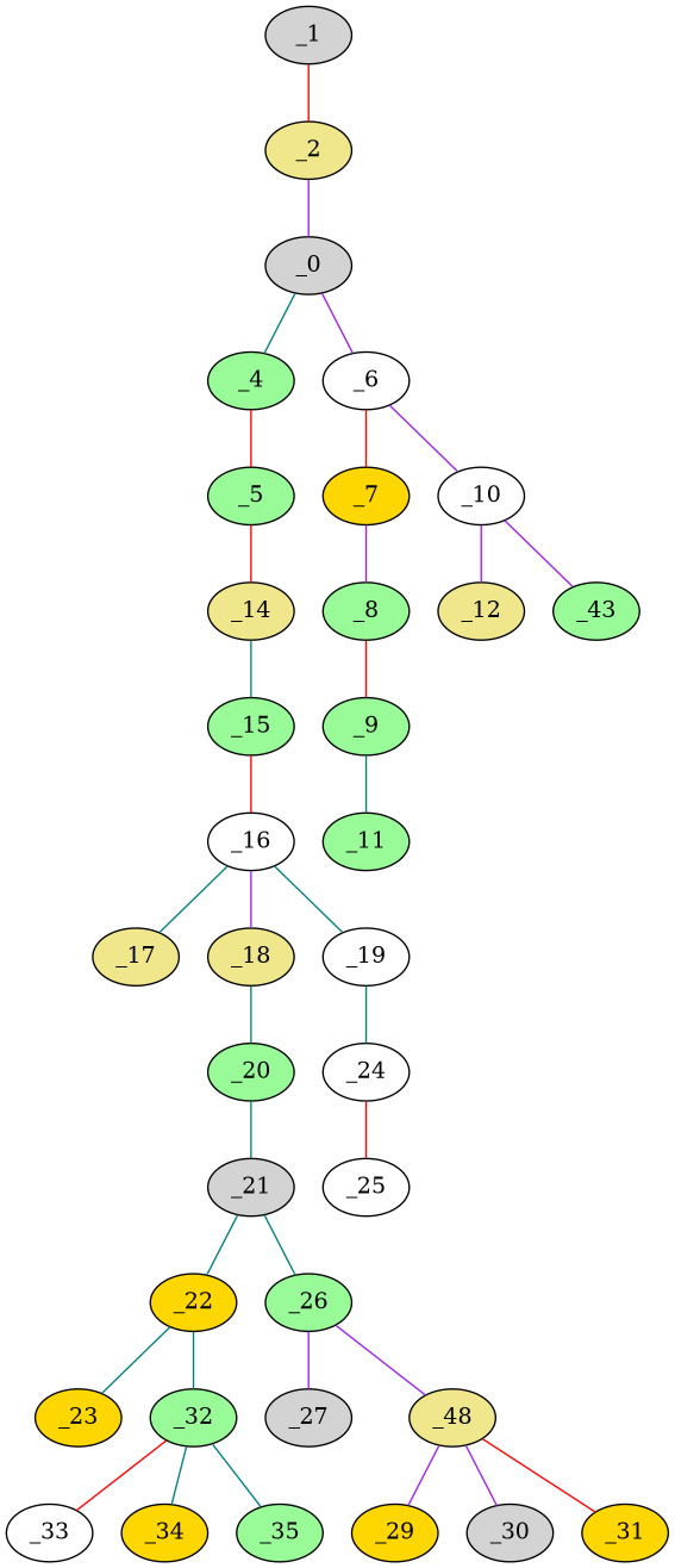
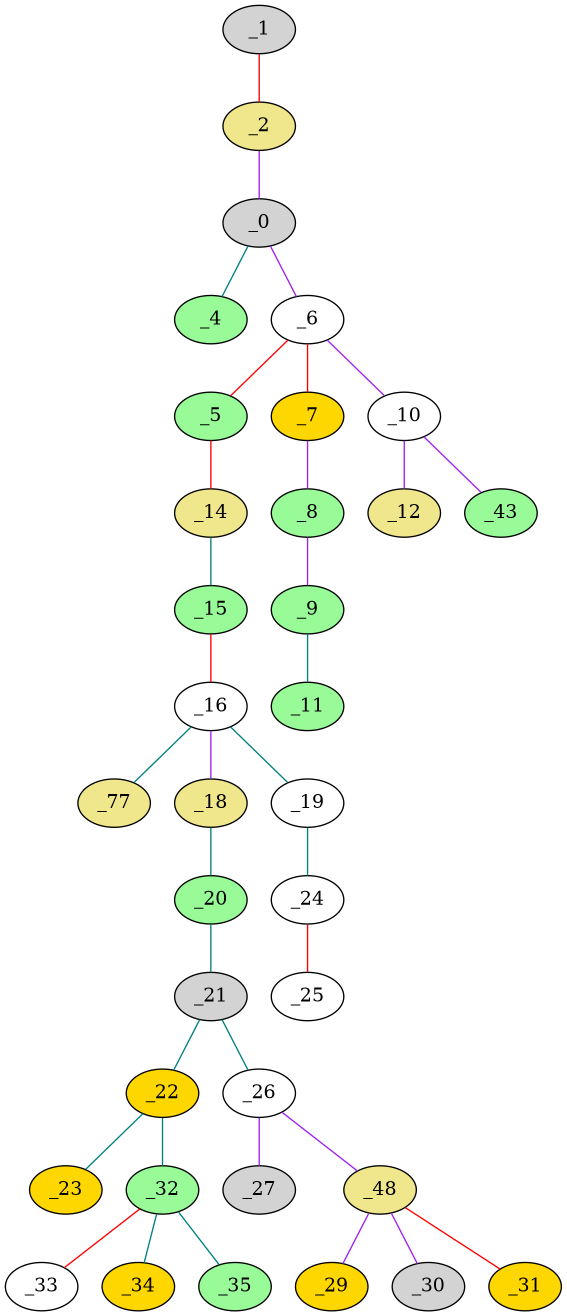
  graph {
    node [charge=0 chem=1 fillcolor=palegreen style=filled symbol="C  " x=5.0277 y=-1.028]
    edge [color=teal valence=1]
    _1 [fillcolor=lightgrey x=5.5277]
    _2 [fillcolor=khaki x=5.8367 y=-1.979]
    n3 [fillcolor=lightgrey label=_0 y=-2.5668]
    _5 [x=4.5277]
    _14 [fillcolor=khaki x=3.9399 y=-0.2189]
    _4 [chem=2 symbol="O  " x=4.2187 y=-1.979]
    _6 [chem=4 fillcolor=white symbol="N  " y=-3.5668]
    _15 [chem=2 symbol="O  " x=4.3467 y=0.6946]
    _7 [fillcolor=gold x=5.8937 y=-4.0668]
    _10 [fillcolor=white x=4.1617 y=-4.0668]
    _8 [x=5.8937 y=-5.0668]
    _12 [chem=4 fillcolor=khaki symbol="N  " x=4.1617 y=-5.0668]
    n13 [chem=2 label=_43 symbol="O  " x=3.2956 y=-3.5668]
    _16 [chem=6 fillcolor=white symbol="P  " x=3.7589 y=1.5036]
    _9 [y=-5.5668]
    _11 [chem=2 symbol="O  " y=-6.5668]
-   _17 [chem=2 fillcolor=khaki symbol="O  " x=2.9499 y=0.9158]
+   _17 [chem=2 fillcolor=khaki symbol="O  " x=2.9499 y=0.9158 label=_77]
    _18 [chem=2 fillcolor=khaki symbol="O  " x=3.1711 y=2.3127]
    _19 [chem=2 fillcolor=white symbol="O  " x=4.5679 y=2.0914]
    _20 [x=3.5778 y=3.2262]
    _24 [fillcolor=white x=5.4814 y=1.6847]
    _21 [chem=2 fillcolor=lightgrey symbol="O  " x=2.9901 y=4.0352]
    _25 [chem=2 fillcolor=white symbol="O  " x=6.2905 y=2.2725]
    _22 [fillcolor=gold x=3.3968 y=4.9488]
-   _26 [x=7.204 y=1.8657]
+   _26 [fillcolor=white x=7.204 y=1.8657]
    _23 [chem=2 fillcolor=gold symbol="O  " x=4.3913 y=5.0533]
    _32 [x=2.809 y=5.7578]
    _33 [fillcolor=white x=2.2212 y=6.5668]
    _34 [fillcolor=gold x=2 y=5.17]
    _35 [x=3.618 y=6.3456]
    _27 [chem=2 fillcolor=lightgrey symbol="O  " x=7.3085 y=0.8712]
    n32 [fillcolor=khaki label=_48 x=8.013 y=2.4535]
    _29 [fillcolor=gold x=8.822 y=3.0413]
    _30 [fillcolor=lightgrey x=7.4252 y=3.2625]
    _31 [fillcolor=gold x=8.6008 y=1.6445]
    _1 -- _2 [color=red]
    _2 -- n3 [color=purple]
    n3 -- _4
    n3 -- _6 [color=purple]
    _5 -- _14 [color=red]
    _14 -- _15
-   _4 -- _5 [color=red]
+   _6 -- _5 [color=red]
    _6 -- _7 [color=red]
    _6 -- _10 [color=purple]
    _15 -- _16 [color=red]
    _7 -- _8 [color=purple valence=2]
    _10 -- _12 [color=purple]
    _10 -- n13 [color=purple valence=2]
-   _8 -- _9 [color=red]
+   _8 -- _9 [color=purple]
    _16 -- _17 [valence=2]
    _16 -- _18 [color=purple]
    _16 -- _19
    _9 -- _11 [valence=2]
    _18 -- _20
    _19 -- _24
    _20 -- _21
    _24 -- _25 [color=red]
    _21 -- _22
    _21 -- _26
    _22 -- _23 [valence=2]
    _22 -- _32
    _26 -- _27 [color=purple valence=2]
    _26 -- n32 [color=purple]
    _32 -- _33 [color=red]
    _32 -- _34
    _32 -- _35
    n32 -- _29 [color=purple]
    n32 -- _30 [color=purple]
    n32 -- _31 [color=red]
  }
